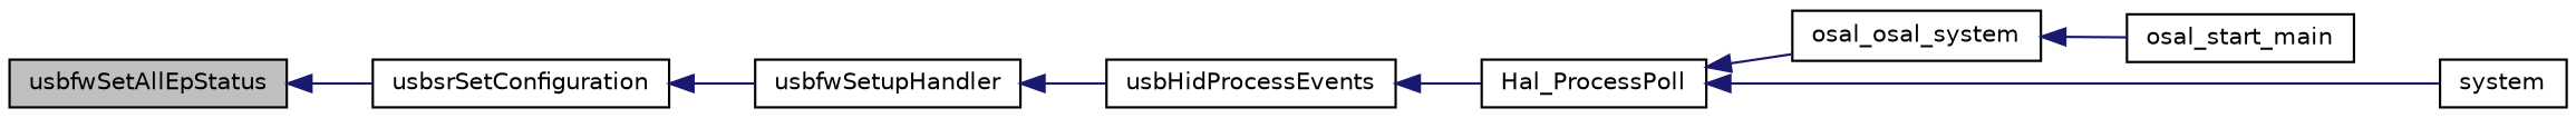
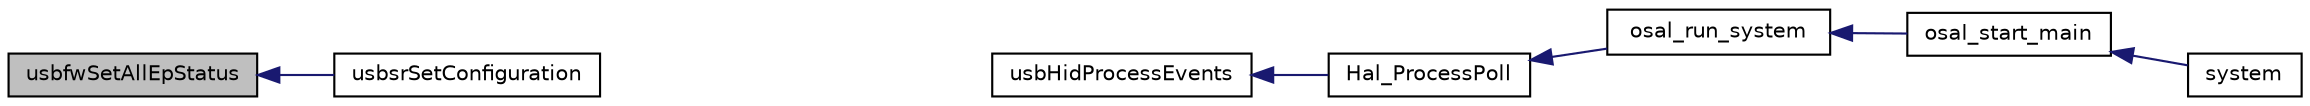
  digraph {
    rankdir=LR
    node [color=black fillcolor=white fontname=Helvetica fontsize=10 shape=record style=filled]
    edge [color=midnightblue dir=back fontname=Helvetica fontsize=10 labelfontname=Helvetica labelfontsize=10 style=solid]
    n1 [fillcolor=grey75 fontcolor=black height=0.2 label=usbfwSetAllEpStatus width=0.4]
    n2 [height=0.2 label=usbsrSetConfiguration width=0.4]
-   n3 [height=0.2 label=usbfwSetupHandler width=0.4]
    n4 [height=0.2 label=usbHidProcessEvents width=0.4]
    n5 [height=0.2 label=Hal_ProcessPoll width=0.4]
-   n6 [height=0.2 label=osal_osal_system width=0.4]
+   n6 [height=0.2 label=osal_run_system width=0.4]
    n7 [height=0.2 label=osal_start_main width=0.4]
    n8 [height=0.2 label=system width=0.4]
    n1 -> n2
-   n2 -> n3
-   n3 -> n4
    n4 -> n5
    n5 -> n6
    n6 -> n7
-   n5 -> n8
+   n7 -> n8
  }
